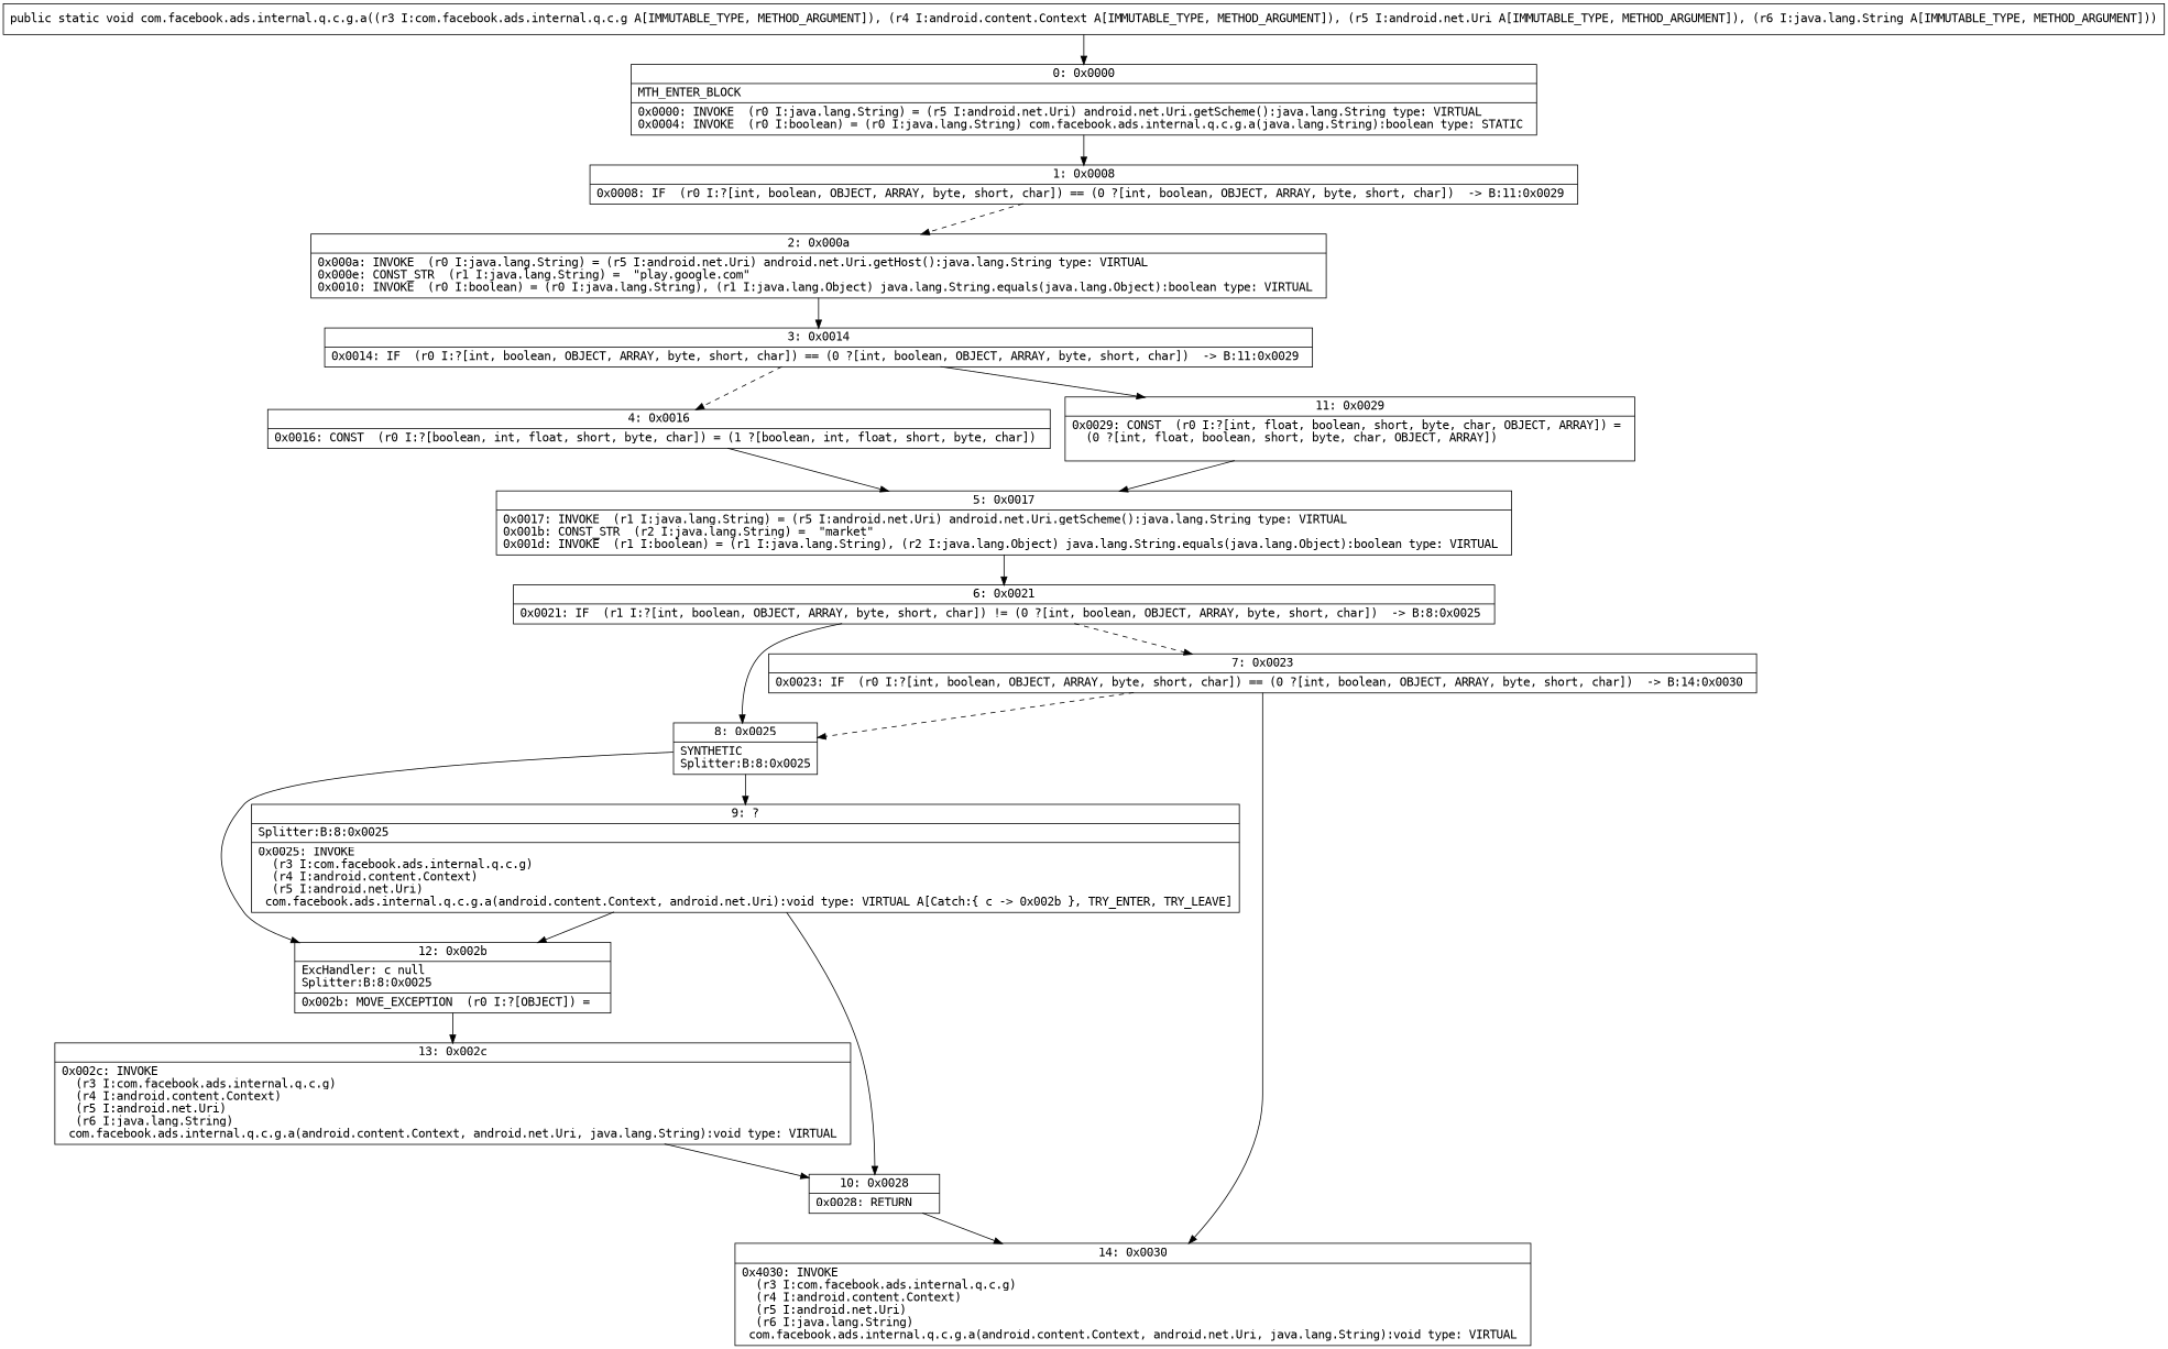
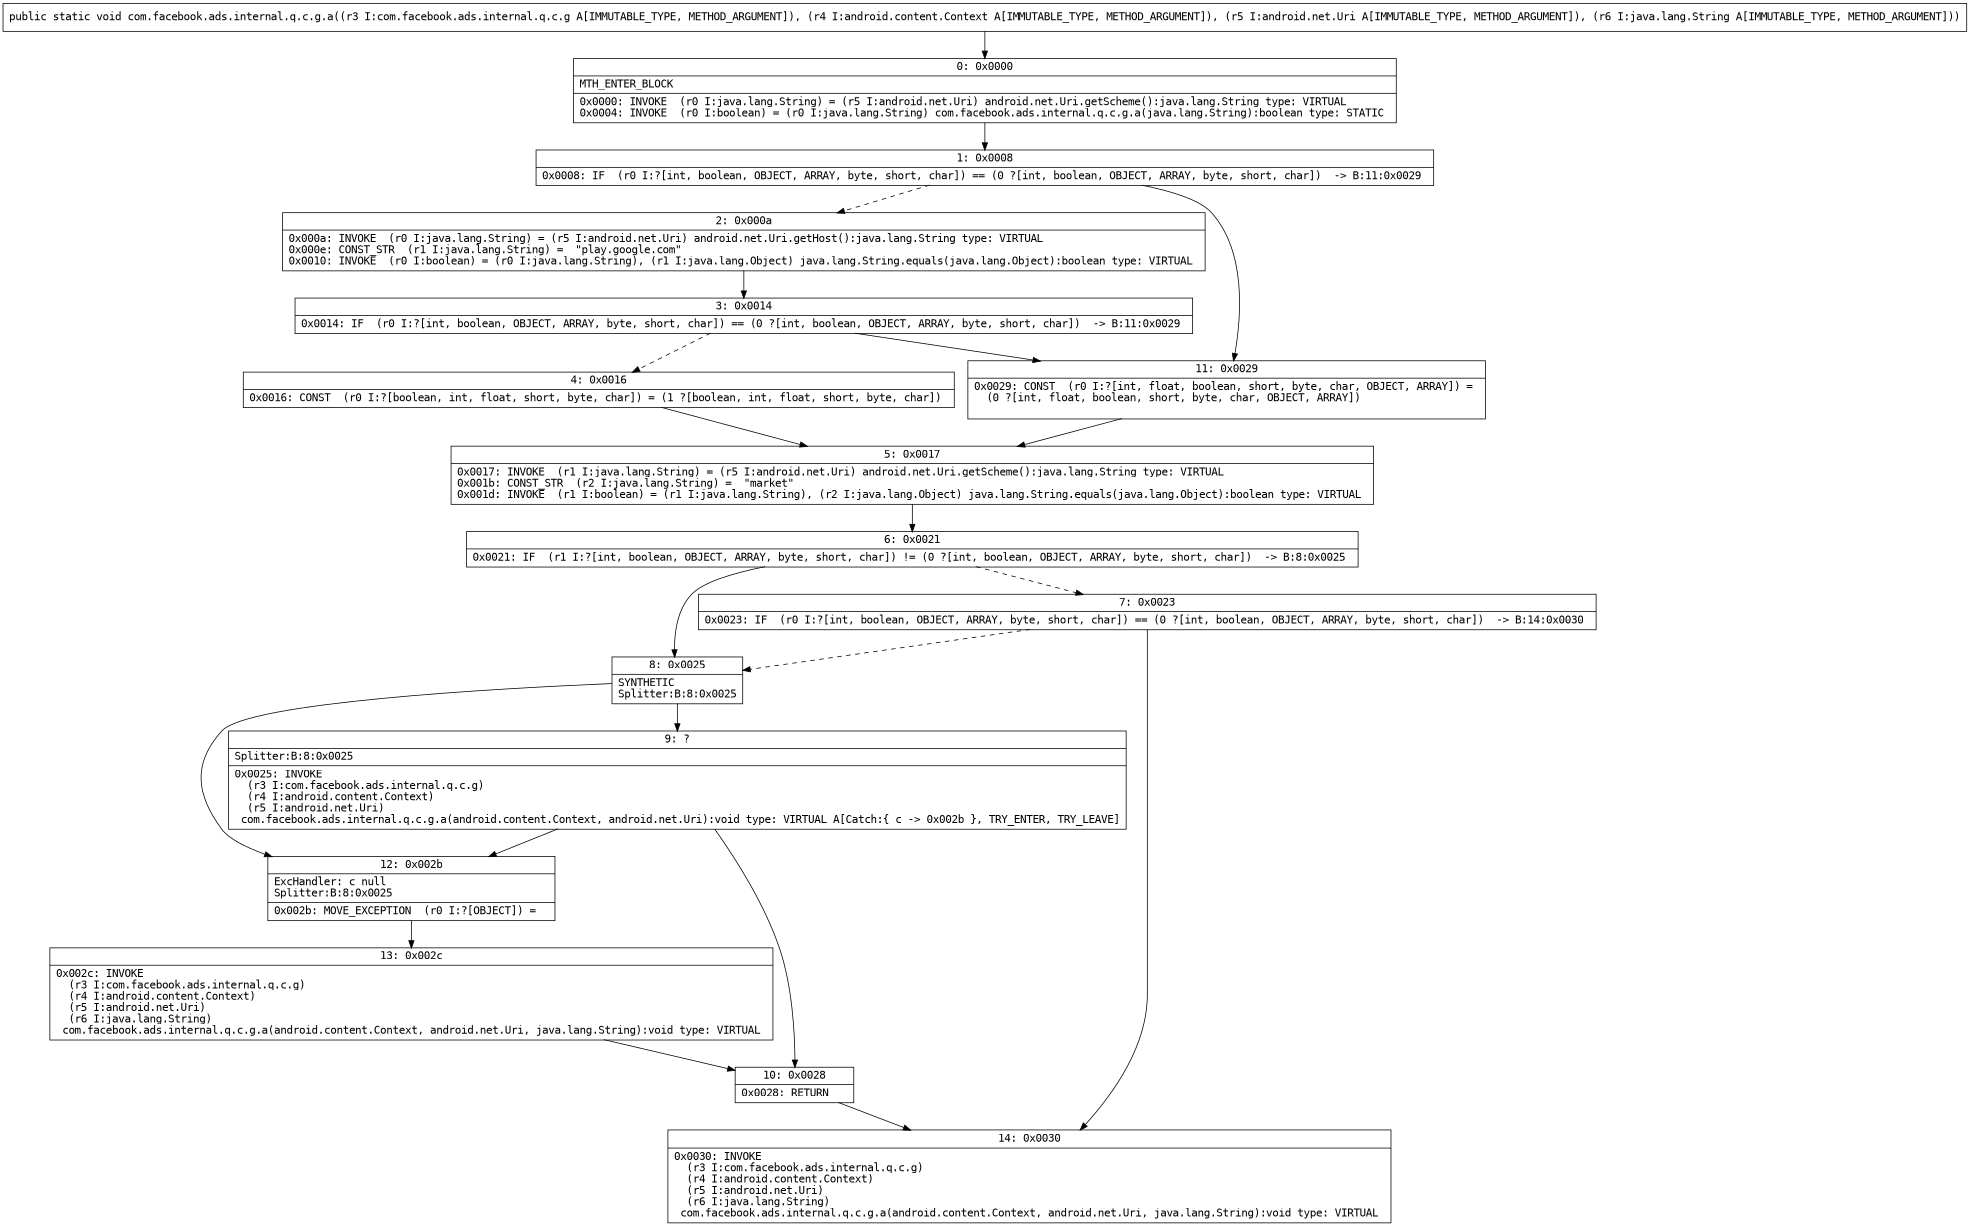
  digraph {
    fontname="DejaVu Sans Mono"
    node [fontname="DejaVu Sans Mono" shape=record]
    edge [fontname="DejaVu Sans Mono"]
    n1 [label="{0\:\ 0x0000|MTH_ENTER_BLOCK\l|0x0000: INVOKE  (r0 I:java.lang.String) = (r5 I:android.net.Uri) android.net.Uri.getScheme():java.lang.String type: VIRTUAL \l0x0004: INVOKE  (r0 I:boolean) = (r0 I:java.lang.String) com.facebook.ads.internal.q.c.g.a(java.lang.String):boolean type: STATIC \l}"]
    n2 [label="{1\:\ 0x0008|0x0008: IF  (r0 I:?[int, boolean, OBJECT, ARRAY, byte, short, char]) == (0 ?[int, boolean, OBJECT, ARRAY, byte, short, char])  \-\> B:11:0x0029 \l}"]
    n3 [label="{2\:\ 0x000a|0x000a: INVOKE  (r0 I:java.lang.String) = (r5 I:android.net.Uri) android.net.Uri.getHost():java.lang.String type: VIRTUAL \l0x000e: CONST_STR  (r1 I:java.lang.String) =  \"play.google.com\" \l0x0010: INVOKE  (r0 I:boolean) = (r0 I:java.lang.String), (r1 I:java.lang.Object) java.lang.String.equals(java.lang.Object):boolean type: VIRTUAL \l}"]
    n4 [label="{11\:\ 0x0029|0x0029: CONST  (r0 I:?[int, float, boolean, short, byte, char, OBJECT, ARRAY]) = \l  (0 ?[int, float, boolean, short, byte, char, OBJECT, ARRAY])\l \l}"]
    n5 [label="{3\:\ 0x0014|0x0014: IF  (r0 I:?[int, boolean, OBJECT, ARRAY, byte, short, char]) == (0 ?[int, boolean, OBJECT, ARRAY, byte, short, char])  \-\> B:11:0x0029 \l}"]
    n6 [label="{5\:\ 0x0017|0x0017: INVOKE  (r1 I:java.lang.String) = (r5 I:android.net.Uri) android.net.Uri.getScheme():java.lang.String type: VIRTUAL \l0x001b: CONST_STR  (r2 I:java.lang.String) =  \"market\" \l0x001d: INVOKE  (r1 I:boolean) = (r1 I:java.lang.String), (r2 I:java.lang.Object) java.lang.String.equals(java.lang.Object):boolean type: VIRTUAL \l}"]
    n7 [label="{4\:\ 0x0016|0x0016: CONST  (r0 I:?[boolean, int, float, short, byte, char]) = (1 ?[boolean, int, float, short, byte, char]) \l}"]
    n8 [label="{6\:\ 0x0021|0x0021: IF  (r1 I:?[int, boolean, OBJECT, ARRAY, byte, short, char]) != (0 ?[int, boolean, OBJECT, ARRAY, byte, short, char])  \-\> B:8:0x0025 \l}"]
    n9 [label="{7\:\ 0x0023|0x0023: IF  (r0 I:?[int, boolean, OBJECT, ARRAY, byte, short, char]) == (0 ?[int, boolean, OBJECT, ARRAY, byte, short, char])  \-\> B:14:0x0030 \l}"]
    n10 [label="{8\:\ 0x0025|SYNTHETIC\lSplitter:B:8:0x0025\l}"]
-   n11 [label="{14\:\ 0x0030|0x4030: INVOKE  \l  (r3 I:com.facebook.ads.internal.q.c.g)\l  (r4 I:android.content.Context)\l  (r5 I:android.net.Uri)\l  (r6 I:java.lang.String)\l com.facebook.ads.internal.q.c.g.a(android.content.Context, android.net.Uri, java.lang.String):void type: VIRTUAL \l}"]
+   n11 [label="{14\:\ 0x0030|0x0030: INVOKE  \l  (r3 I:com.facebook.ads.internal.q.c.g)\l  (r4 I:android.content.Context)\l  (r5 I:android.net.Uri)\l  (r6 I:java.lang.String)\l com.facebook.ads.internal.q.c.g.a(android.content.Context, android.net.Uri, java.lang.String):void type: VIRTUAL \l}"]
    n12 [label="{9\:\ ?|Splitter:B:8:0x0025\l|0x0025: INVOKE  \l  (r3 I:com.facebook.ads.internal.q.c.g)\l  (r4 I:android.content.Context)\l  (r5 I:android.net.Uri)\l com.facebook.ads.internal.q.c.g.a(android.content.Context, android.net.Uri):void type: VIRTUAL A[Catch:\{ c \-\> 0x002b \}, TRY_ENTER, TRY_LEAVE]\l}"]
    n13 [label="{12\:\ 0x002b|ExcHandler: c null\lSplitter:B:8:0x0025\l|0x002b: MOVE_EXCEPTION  (r0 I:?[OBJECT]) =  \l}"]
    n14 [label="{10\:\ 0x0028|0x0028: RETURN   \l}"]
    n15 [label="{13\:\ 0x002c|0x002c: INVOKE  \l  (r3 I:com.facebook.ads.internal.q.c.g)\l  (r4 I:android.content.Context)\l  (r5 I:android.net.Uri)\l  (r6 I:java.lang.String)\l com.facebook.ads.internal.q.c.g.a(android.content.Context, android.net.Uri, java.lang.String):void type: VIRTUAL \l}"]
    n16 [label="{public static void com.facebook.ads.internal.q.c.g.a((r3 I:com.facebook.ads.internal.q.c.g A[IMMUTABLE_TYPE, METHOD_ARGUMENT]), (r4 I:android.content.Context A[IMMUTABLE_TYPE, METHOD_ARGUMENT]), (r5 I:android.net.Uri A[IMMUTABLE_TYPE, METHOD_ARGUMENT]), (r6 I:java.lang.String A[IMMUTABLE_TYPE, METHOD_ARGUMENT])) }"]
    n1 -> n2
    n2 -> n3 [style=dashed]
+   n2 -> n4
    n3 -> n5
    n4 -> n6
    n5 -> n4
    n5 -> n7 [style=dashed]
    n6 -> n8
    n7 -> n6
    n8 -> n9 [style=dashed]
    n8 -> n10
    n9 -> n10 [style=dashed]
    n9 -> n11
    n10 -> n12
    n10 -> n13
    n12 -> n13
    n12 -> n14
    n13 -> n15
    n14 -> n11
    n15 -> n14
    n16 -> n1
  }
